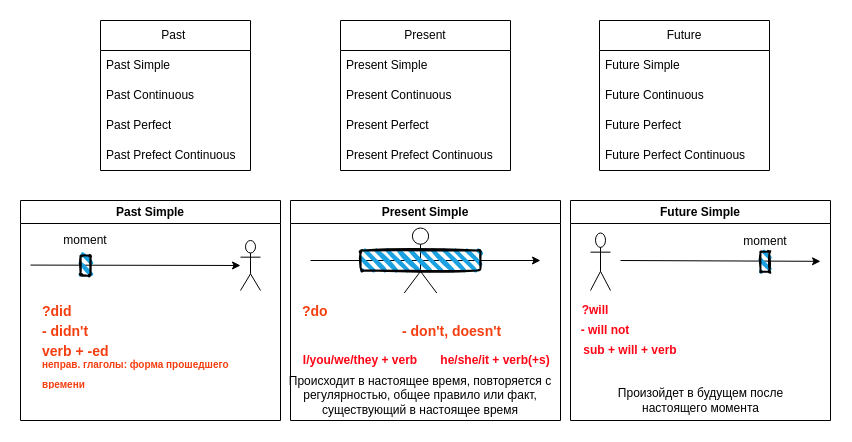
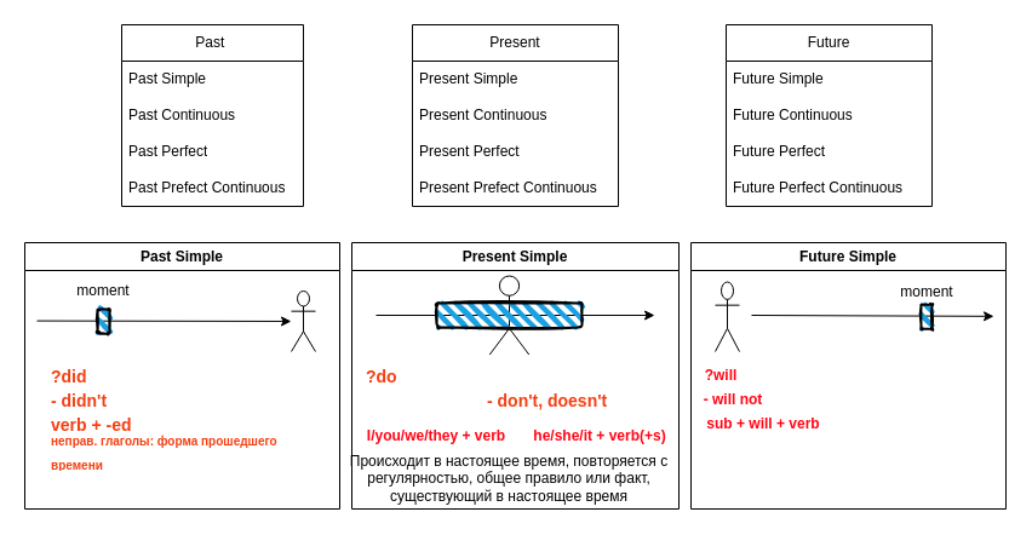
  <mxCell id="0" />
  <mxCell id="1" parent="0" />
  <mxCell id="2" value="Past&amp;nbsp;" style="swimlane;fontStyle=0;childLayout=stackLayout;horizontal=1;startSize=30;horizontalStack=0;resizeParent=1;resizeParentMax=0;resizeLast=0;collapsible=1;marginBottom=0;whiteSpace=wrap;html=1;" parent="1" vertex="1"><mxGeometry x="100" y="20" width="150" height="150" as="geometry" /></mxCell>
  <mxCell id="3" value="Past Simple" style="text;strokeColor=none;fillColor=none;align=left;verticalAlign=middle;spacingLeft=4;spacingRight=4;overflow=hidden;points=[[0,0.5],[1,0.5]];portConstraint=eastwest;rotatable=0;whiteSpace=wrap;html=1;" parent="2" vertex="1"><mxGeometry y="30" width="150" height="30" as="geometry" /></mxCell>
  <mxCell id="4" value="Past Continuous" style="text;strokeColor=none;fillColor=none;align=left;verticalAlign=middle;spacingLeft=4;spacingRight=4;overflow=hidden;points=[[0,0.5],[1,0.5]];portConstraint=eastwest;rotatable=0;whiteSpace=wrap;html=1;" parent="2" vertex="1"><mxGeometry y="60" width="150" height="30" as="geometry" /></mxCell>
  <mxCell id="5" value="Past Perfect" style="text;strokeColor=none;fillColor=none;align=left;verticalAlign=middle;spacingLeft=4;spacingRight=4;overflow=hidden;points=[[0,0.5],[1,0.5]];portConstraint=eastwest;rotatable=0;whiteSpace=wrap;html=1;" parent="2" vertex="1"><mxGeometry y="90" width="150" height="30" as="geometry" /></mxCell>
  <mxCell id="6" value="Past Prefect Continuous" style="text;strokeColor=none;fillColor=none;align=left;verticalAlign=middle;spacingLeft=4;spacingRight=4;overflow=hidden;points=[[0,0.5],[1,0.5]];portConstraint=eastwest;rotatable=0;whiteSpace=wrap;html=1;" parent="2" vertex="1"><mxGeometry y="120" width="150" height="30" as="geometry" /></mxCell>
  <mxCell id="7" value="Present" style="swimlane;fontStyle=0;childLayout=stackLayout;horizontal=1;startSize=30;horizontalStack=0;resizeParent=1;resizeParentMax=0;resizeLast=0;collapsible=1;marginBottom=0;whiteSpace=wrap;html=1;" parent="1" vertex="1"><mxGeometry x="340" y="20" width="170" height="150" as="geometry" /></mxCell>
  <mxCell id="8" value="Present Simple" style="text;strokeColor=none;fillColor=none;align=left;verticalAlign=middle;spacingLeft=4;spacingRight=4;overflow=hidden;points=[[0,0.5],[1,0.5]];portConstraint=eastwest;rotatable=0;whiteSpace=wrap;html=1;" parent="7" vertex="1"><mxGeometry y="30" width="170" height="30" as="geometry" /></mxCell>
  <mxCell id="9" value="Present Continuous" style="text;strokeColor=none;fillColor=none;align=left;verticalAlign=middle;spacingLeft=4;spacingRight=4;overflow=hidden;points=[[0,0.5],[1,0.5]];portConstraint=eastwest;rotatable=0;whiteSpace=wrap;html=1;" parent="7" vertex="1"><mxGeometry y="60" width="170" height="30" as="geometry" /></mxCell>
  <mxCell id="10" value="Present Perfect" style="text;strokeColor=none;fillColor=none;align=left;verticalAlign=middle;spacingLeft=4;spacingRight=4;overflow=hidden;points=[[0,0.5],[1,0.5]];portConstraint=eastwest;rotatable=0;whiteSpace=wrap;html=1;" parent="7" vertex="1"><mxGeometry y="90" width="170" height="30" as="geometry" /></mxCell>
  <mxCell id="11" value="Present Prefect Continuous" style="text;strokeColor=none;fillColor=none;align=left;verticalAlign=middle;spacingLeft=4;spacingRight=4;overflow=hidden;points=[[0,0.5],[1,0.5]];portConstraint=eastwest;rotatable=0;whiteSpace=wrap;html=1;" parent="7" vertex="1"><mxGeometry y="120" width="170" height="30" as="geometry" /></mxCell>
  <mxCell id="12" value="Future" style="swimlane;fontStyle=0;childLayout=stackLayout;horizontal=1;startSize=30;horizontalStack=0;resizeParent=1;resizeParentMax=0;resizeLast=0;collapsible=1;marginBottom=0;whiteSpace=wrap;html=1;" parent="1" vertex="1"><mxGeometry x="599" y="20" width="170" height="150" as="geometry" /></mxCell>
  <mxCell id="13" value="Future Simple" style="text;strokeColor=none;fillColor=none;align=left;verticalAlign=middle;spacingLeft=4;spacingRight=4;overflow=hidden;points=[[0,0.5],[1,0.5]];portConstraint=eastwest;rotatable=0;whiteSpace=wrap;html=1;" parent="12" vertex="1"><mxGeometry y="30" width="170" height="30" as="geometry" /></mxCell>
  <mxCell id="14" value="Future Continuous" style="text;strokeColor=none;fillColor=none;align=left;verticalAlign=middle;spacingLeft=4;spacingRight=4;overflow=hidden;points=[[0,0.5],[1,0.5]];portConstraint=eastwest;rotatable=0;whiteSpace=wrap;html=1;" parent="12" vertex="1"><mxGeometry y="60" width="170" height="30" as="geometry" /></mxCell>
  <mxCell id="15" value="Future Perfect" style="text;strokeColor=none;fillColor=none;align=left;verticalAlign=middle;spacingLeft=4;spacingRight=4;overflow=hidden;points=[[0,0.5],[1,0.5]];portConstraint=eastwest;rotatable=0;whiteSpace=wrap;html=1;" parent="12" vertex="1"><mxGeometry y="90" width="170" height="30" as="geometry" /></mxCell>
  <mxCell id="16" value="Future Perfect Continuous" style="text;strokeColor=none;fillColor=none;align=left;verticalAlign=middle;spacingLeft=4;spacingRight=4;overflow=hidden;points=[[0,0.5],[1,0.5]];portConstraint=eastwest;rotatable=0;whiteSpace=wrap;html=1;" parent="12" vertex="1"><mxGeometry y="120" width="170" height="30" as="geometry" /></mxCell>
  <mxCell id="17" value="Past Simple" style="swimlane;whiteSpace=wrap;html=1;" parent="1" vertex="1"><mxGeometry x="20" y="200" width="260" height="220" as="geometry" /></mxCell>
  <mxCell id="18" value="" style="shape=umlActor;verticalLabelPosition=bottom;verticalAlign=top;html=1;outlineConnect=0;" parent="17" vertex="1"><mxGeometry x="220" y="40" width="20" height="50" as="geometry" /></mxCell>
  <mxCell id="19" value="" style="endArrow=classic;html=1;rounded=0;exitX=0.375;exitY=0.729;exitDx=0;exitDy=0;exitPerimeter=0;" parent="17" target="18" edge="1"><mxGeometry width="50" height="50" relative="1" as="geometry"><mxPoint x="10" y="64.58" as="sourcePoint" /><mxPoint x="200" y="64.58" as="targetPoint" /></mxGeometry></mxCell>
  <mxCell id="20" value="" style="rounded=1;whiteSpace=wrap;html=1;strokeWidth=2;fillWeight=4;hachureGap=8;hachureAngle=45;fillColor=#1ba1e2;sketch=1;" parent="17" vertex="1"><mxGeometry x="60" y="55" width="10" height="20" as="geometry" /></mxCell>
  <mxCell id="21" value="verb + -ed" style="text;html=1;strokeColor=none;fillColor=none;align=left;verticalAlign=middle;whiteSpace=wrap;overflow=hidden;fontStyle=1;fontColor=#f43e10;fontSize=14;" parent="17" vertex="1"><mxGeometry x="20" y="140" width="75" height="20" as="geometry" /></mxCell>
  <mxCell id="22" value="&lt;font style=&quot;font-size: 10px;&quot;&gt;неправ. глаголы: форма прошедшего времени&lt;/font&gt;" style="text;html=1;strokeColor=none;fillColor=none;align=left;verticalAlign=middle;whiteSpace=wrap;overflow=hidden;fontStyle=1;fontColor=#f43e10;fontSize=17;" parent="17" vertex="1"><mxGeometry x="20" y="150" width="195" height="40" as="geometry" /></mxCell>
  <mxCell id="23" value="moment" style="text;html=1;strokeColor=none;fillColor=none;align=center;verticalAlign=middle;whiteSpace=wrap;overflow=hidden;" parent="17" vertex="1"><mxGeometry x="25" y="30" width="80" height="20" as="geometry" /></mxCell>
  <mxCell id="24" value="?did" style="text;html=1;strokeColor=none;fillColor=none;align=left;verticalAlign=middle;whiteSpace=wrap;overflow=hidden;fontStyle=1;fontColor=#f43e10;fontSize=14;" vertex="1" parent="17"><mxGeometry x="20" y="100" width="75" height="20" as="geometry" /></mxCell>
  <mxCell id="25" value="- didn't" style="text;html=1;strokeColor=none;fillColor=none;align=left;verticalAlign=middle;whiteSpace=wrap;overflow=hidden;fontStyle=1;fontColor=#f43e10;fontSize=14;" vertex="1" parent="17"><mxGeometry x="20" y="120" width="75" height="20" as="geometry" /></mxCell>
  <mxCell id="26" value="Present Simple" style="swimlane;whiteSpace=wrap;html=1;" parent="1" vertex="1"><mxGeometry x="290" y="200" width="270" height="220" as="geometry" /></mxCell>
  <mxCell id="27" value="" style="shape=umlActor;verticalLabelPosition=bottom;verticalAlign=top;html=1;outlineConnect=0;" parent="26" vertex="1"><mxGeometry x="113.75" y="27.5" width="32.5" height="65" as="geometry" /></mxCell>
  <mxCell id="28" value="I/you/we/they + verb" style="text;html=1;strokeColor=none;fillColor=none;align=center;verticalAlign=middle;whiteSpace=wrap;overflow=hidden;fontColor=#FF0516;fontStyle=1" parent="26" vertex="1"><mxGeometry x="10" y="150" width="120" height="20" as="geometry" /></mxCell>
  <mxCell id="29" value="he/she/it + verb(+s)" style="text;html=1;strokeColor=none;fillColor=none;align=center;verticalAlign=middle;whiteSpace=wrap;overflow=hidden;fontStyle=1;fontColor=#FF0516;" parent="26" vertex="1"><mxGeometry x="140" y="150" width="130" height="20" as="geometry" /></mxCell>
  <mxCell id="30" value="Происходит в настоящее время, повторяется с регулярностью, общее правило или факт, существующий в настоящее время" style="text;html=1;strokeColor=none;fillColor=none;align=center;verticalAlign=middle;whiteSpace=wrap;overflow=hidden;" parent="26" vertex="1"><mxGeometry x="-5" y="170" width="270" height="50" as="geometry" /></mxCell>
  <mxCell id="31" value="?do" style="text;html=1;strokeColor=none;fillColor=none;align=left;verticalAlign=middle;whiteSpace=wrap;overflow=hidden;fontStyle=1;fontColor=#f43e10;fontSize=14;" vertex="1" parent="26"><mxGeometry x="10" y="100" width="75" height="20" as="geometry" /></mxCell>
  <mxCell id="32" value="- don't, doesn't" style="text;html=1;strokeColor=none;fillColor=none;align=left;verticalAlign=middle;whiteSpace=wrap;overflow=hidden;fontStyle=1;fontColor=#f43e10;fontSize=14;" vertex="1" parent="26"><mxGeometry x="110" y="120" width="120" height="20" as="geometry" /></mxCell>
  <mxCell id="33" value="Future Simple" style="swimlane;whiteSpace=wrap;html=1;" parent="1" vertex="1"><mxGeometry x="570" y="200" width="260" height="220" as="geometry" /></mxCell>
  <mxCell id="34" value="sub + will + verb" style="text;html=1;strokeColor=none;fillColor=none;align=center;verticalAlign=middle;whiteSpace=wrap;overflow=hidden;fontColor=#FF0516;fontStyle=1" parent="33" vertex="1"><mxGeometry y="140" width="120" height="20" as="geometry" /></mxCell>
  <mxCell id="35" value="" style="shape=umlActor;verticalLabelPosition=bottom;verticalAlign=top;html=1;outlineConnect=0;" parent="33" vertex="1"><mxGeometry x="20" y="32.5" width="20" height="57.5" as="geometry" /></mxCell>
  <mxCell id="36" value="" style="endArrow=classic;html=1;rounded=0;" parent="33" edge="1"><mxGeometry width="50" height="50" relative="1" as="geometry"><mxPoint x="50" y="60" as="sourcePoint" /><mxPoint x="250" y="60.83" as="targetPoint" /></mxGeometry></mxCell>
  <mxCell id="37" value="" style="rounded=1;whiteSpace=wrap;html=1;strokeWidth=2;fillWeight=4;hachureGap=8;hachureAngle=45;fillColor=#1ba1e2;sketch=1;" parent="33" vertex="1"><mxGeometry x="190" y="51.25" width="9" height="20" as="geometry" /></mxCell>
- <mxCell id="38" value="Произойдет в будущем после настоящего момента" style="text;html=1;strokeColor=none;fillColor=none;align=center;verticalAlign=middle;whiteSpace=wrap;overflow=hidden;" parent="33" vertex="1"><mxGeometry x="12.5" y="180" width="235" height="40" as="geometry" /></mxCell>
  <mxCell id="39" value="moment" style="text;html=1;strokeColor=none;fillColor=none;align=center;verticalAlign=middle;whiteSpace=wrap;overflow=hidden;" parent="33" vertex="1"><mxGeometry x="154.5" y="31.25" width="80" height="20" as="geometry" /></mxCell>
  <mxCell id="40" value="?will" style="text;html=1;strokeColor=none;fillColor=none;align=center;verticalAlign=middle;whiteSpace=wrap;overflow=hidden;fontColor=#FF0516;fontStyle=1" vertex="1" parent="33"><mxGeometry y="100" width="50" height="20" as="geometry" /></mxCell>
  <mxCell id="41" value="- will not" style="text;html=1;strokeColor=none;fillColor=none;align=center;verticalAlign=middle;whiteSpace=wrap;overflow=hidden;fontColor=#FF0516;fontStyle=1" vertex="1" parent="33"><mxGeometry y="120" width="70" height="20" as="geometry" /></mxCell>
  <mxCell id="42" value="" style="endArrow=classic;html=1;rounded=0;" parent="1" edge="1"><mxGeometry width="50" height="50" relative="1" as="geometry"><mxPoint x="310" y="260" as="sourcePoint" /><mxPoint x="540" y="260" as="targetPoint" /></mxGeometry></mxCell>
  <mxCell id="43" value="" style="rounded=1;whiteSpace=wrap;html=1;strokeWidth=2;fillWeight=4;hachureGap=8;hachureAngle=45;fillColor=#1ba1e2;sketch=1;" parent="1" vertex="1"><mxGeometry x="360" y="250" width="120" height="20" as="geometry" /></mxCell>
